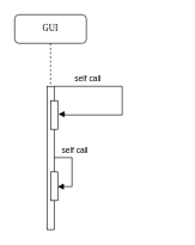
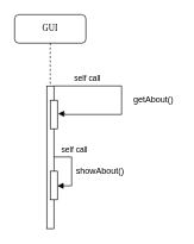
  <mxCell id="0" />
  <mxCell id="1" parent="0" />
  <mxCell id="2" value="GUI" style="shape=umlLifeline;perimeter=lifelinePerimeter;whiteSpace=wrap;html=1;container=1;collapsible=0;recursiveResize=0;outlineConnect=0;rounded=1;shadow=0;comic=0;labelBackgroundColor=none;strokeColor=#000000;strokeWidth=1;fillColor=#FFFFFF;fontFamily=Verdana;fontSize=12;fontColor=#000000;align=center;" parent="1" vertex="1"><mxGeometry x="20" y="20" width="100" height="300" as="geometry" /></mxCell>
  <mxCell id="3" value="" style="html=1;points=[];perimeter=orthogonalPerimeter;rounded=0;shadow=0;comic=0;labelBackgroundColor=none;strokeColor=#000000;strokeWidth=1;fillColor=#FFFFFF;fontFamily=Verdana;fontSize=12;fontColor=#000000;align=center;" parent="2" vertex="1"><mxGeometry x="45" y="100" width="10" height="200" as="geometry" /></mxCell>
  <mxCell id="4" value="" style="html=1;points=[];perimeter=orthogonalPerimeter;" vertex="1" parent="2"><mxGeometry x="50" y="120" width="10" height="40" as="geometry" /></mxCell>
  <mxCell id="5" value="self call" style="edgeStyle=orthogonalEdgeStyle;html=1;align=left;spacingLeft=2;endArrow=block;rounded=0;entryX=1.1;entryY=0.475;entryDx=0;entryDy=0;entryPerimeter=0;" edge="1" target="4" parent="2"><mxGeometry x="-0.779" y="10" relative="1" as="geometry"><mxPoint x="55" y="100" as="sourcePoint" /><Array as="points"><mxPoint x="150" y="100" /><mxPoint x="150" y="140" /><mxPoint x="70" y="140" /><mxPoint x="70" y="139" /></Array><mxPoint x="61" y="141" as="targetPoint" /><mxPoint as="offset" /></mxGeometry></mxCell>
  <mxCell id="6" value="self call" style="edgeStyle=orthogonalEdgeStyle;html=1;align=left;spacingLeft=2;endArrow=block;rounded=0;" edge="1" parent="2"><mxGeometry x="-0.842" y="10" relative="1" as="geometry"><mxPoint x="55" y="199.5" as="sourcePoint" /><Array as="points"><mxPoint x="80" y="200" /><mxPoint x="80" y="240" /><mxPoint x="60" y="240" /></Array><mxPoint x="60" y="240" as="targetPoint" /><mxPoint as="offset" /></mxGeometry></mxCell>
  <mxCell id="7" value="" style="html=1;points=[];perimeter=orthogonalPerimeter;" vertex="1" parent="2"><mxGeometry x="50" y="219.5" width="10" height="40" as="geometry" /></mxCell>
+ <mxCell id="8" value="getAbout()&lt;br&gt;" style="text;html=1;strokeColor=none;fillColor=none;align=center;verticalAlign=middle;whiteSpace=wrap;rounded=0;" vertex="1" parent="1"><mxGeometry x="180" y="130" width="70" height="20" as="geometry" /></mxCell>
+ <mxCell id="9" value="showAbout()" style="text;html=1;strokeColor=none;fillColor=none;align=center;verticalAlign=middle;whiteSpace=wrap;rounded=0;" vertex="1" parent="1"><mxGeometry x="120" y="229.5" width="40" height="20" as="geometry" /></mxCell>
